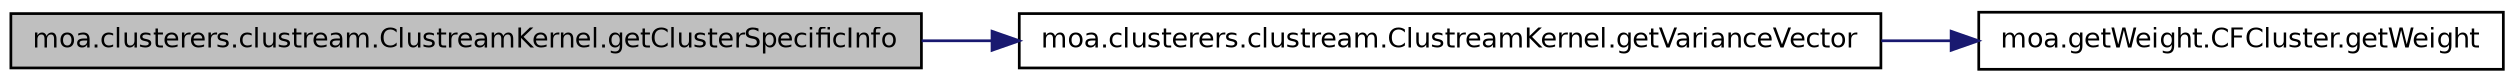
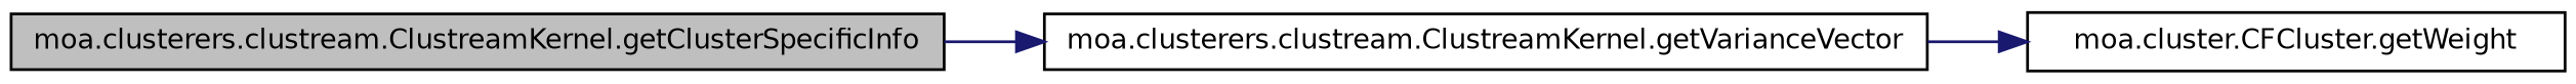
  digraph {
    rankdir=LR
    node [color=black fillcolor=white fontname=Helvetica fontsize=10 shape=record style=filled]
    edge [color=midnightblue fontname=Helvetica fontsize=10 labelfontname=Helvetica labelfontsize=10 style=solid]
    n1 [fillcolor=grey75 fontcolor=black height=0.2 label="moa.clusterers.clustream.ClustreamKernel.getClusterSpecificInfo" width=0.4]
    n2 [height=0.2 label="moa.clusterers.clustream.ClustreamKernel.getVarianceVector" width=0.4]
-   n3 [height=0.2 label="moa.getWeight.CFCluster.getWeight" width=0.4]
+   n3 [height=0.2 label="moa.cluster.CFCluster.getWeight" width=0.4]
    n1 -> n2
    n2 -> n3
  }
